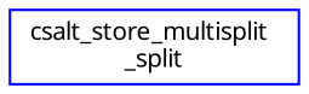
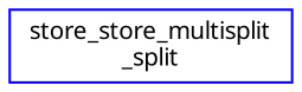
  digraph {
    rankdir=TB
    fontname="Noto Sans"
-   n1 [color=blue fillcolor=white fontname="Noto Sans" fontsize=10 height=0.2 label="csalt_store_multisplit\l_split" shape=box style=filled width=0.4]
+   n1 [color=blue fillcolor=white fontname="Noto Sans" fontsize=10 height=0.2 label="store_store_multisplit\l_split" shape=box style=filled width=0.4]
  }
